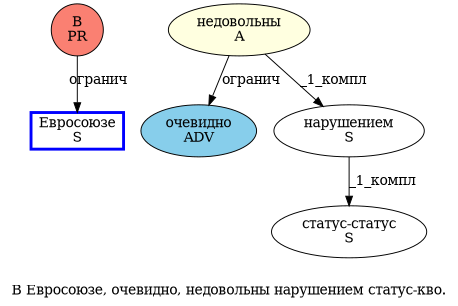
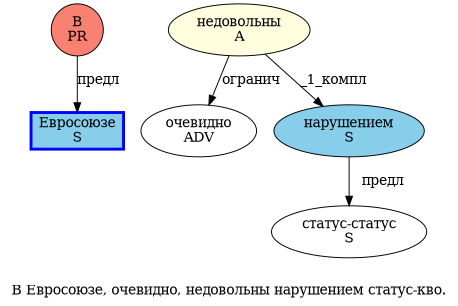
  digraph {
    label="В Евросоюзе, очевидно, недовольны нарушением статус-кво."
    node [fillcolor=white penwidth=1 shape=ellipse style=filled]
    n1 [fillcolor=salmon label="В\nPR"]
-   n2 [color=blue label="Евросоюзе\nS" penwidth=3 shape=box]
-   n3 [fillcolor=skyblue label="очевидно\nADV"]
+   n2 [color=blue fillcolor=skyblue label="Евросоюзе\nS" penwidth=3 shape=box]
+   n3 [label="очевидно\nADV"]
    n4 [fillcolor=lightyellow label="недовольны\nA"]
-   n5 [label="нарушением\nS"]
+   n5 [fillcolor=skyblue label="нарушением\nS"]
    n6 [label="статус-статус\nS"]
-   n1 -> n2 [label="огранич"]
+   n1 -> n2 [label="предл"]
    n4 -> n3 [label="огранич"]
    n4 -> n5 [label="_1_компл"]
-   n5 -> n6 [label="_1_компл"]
+   n5 -> n6 [label="предл"]
  }
